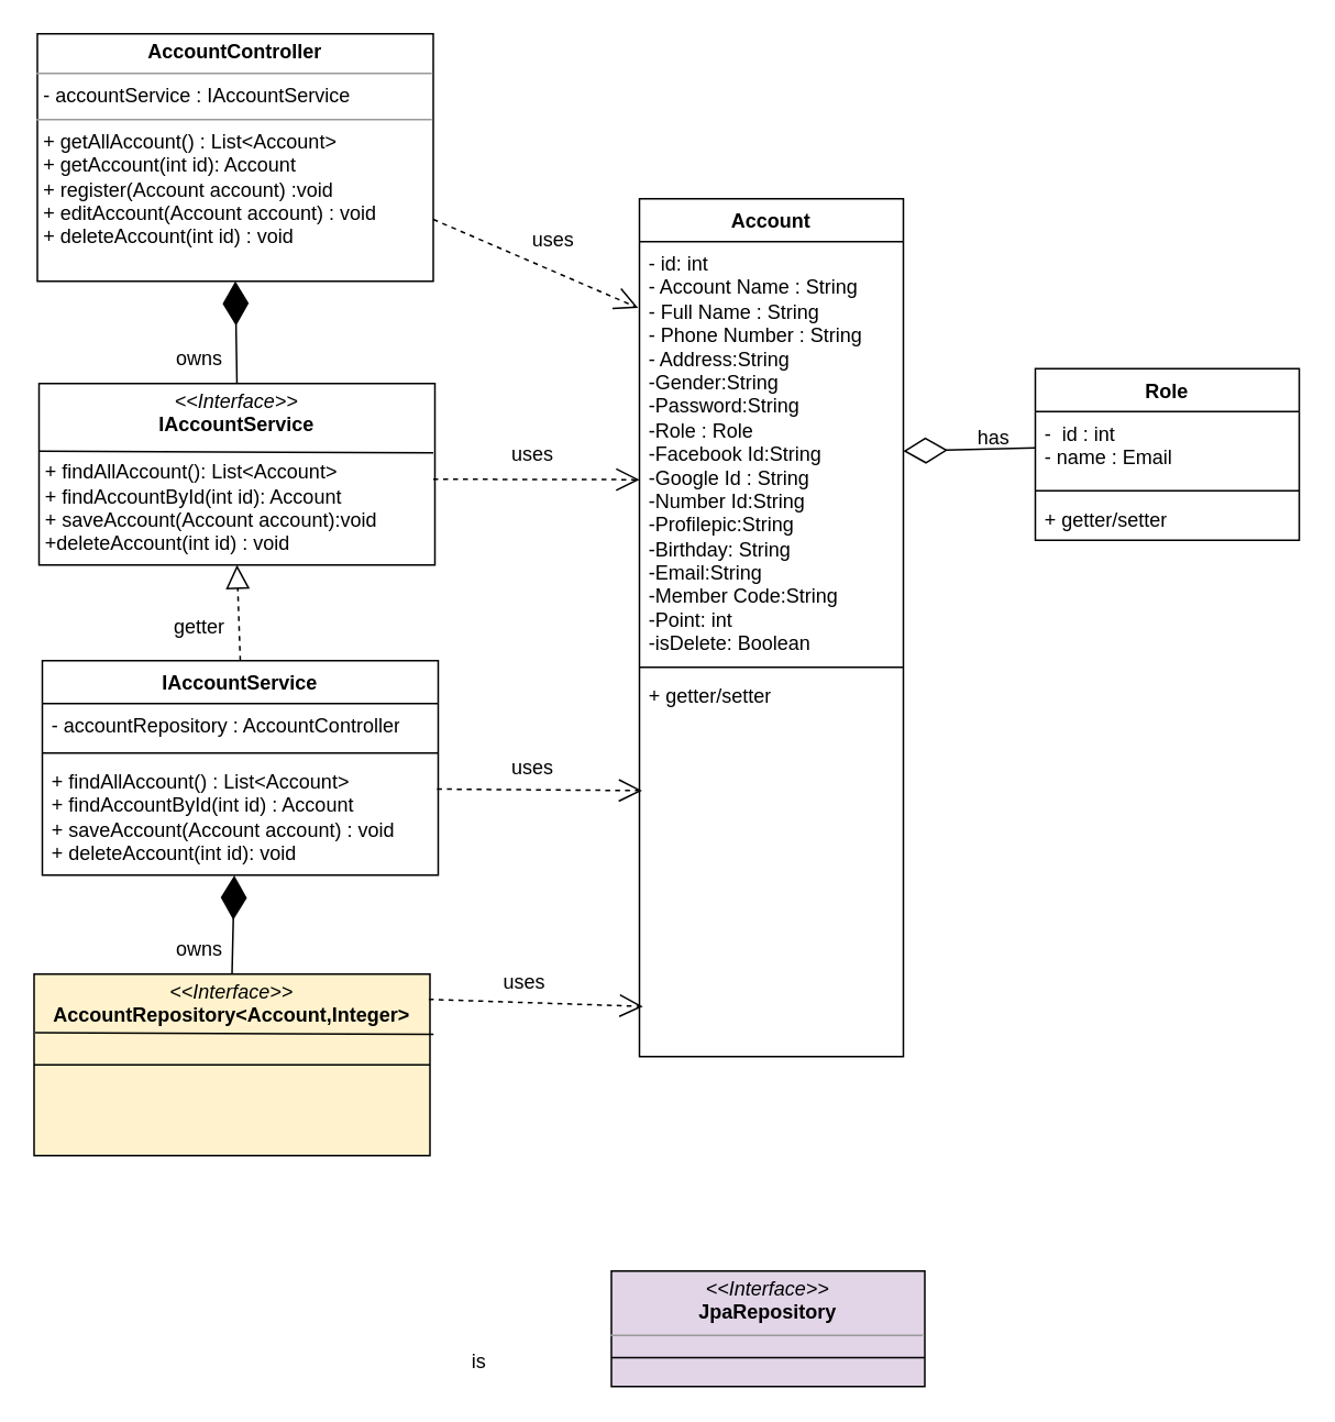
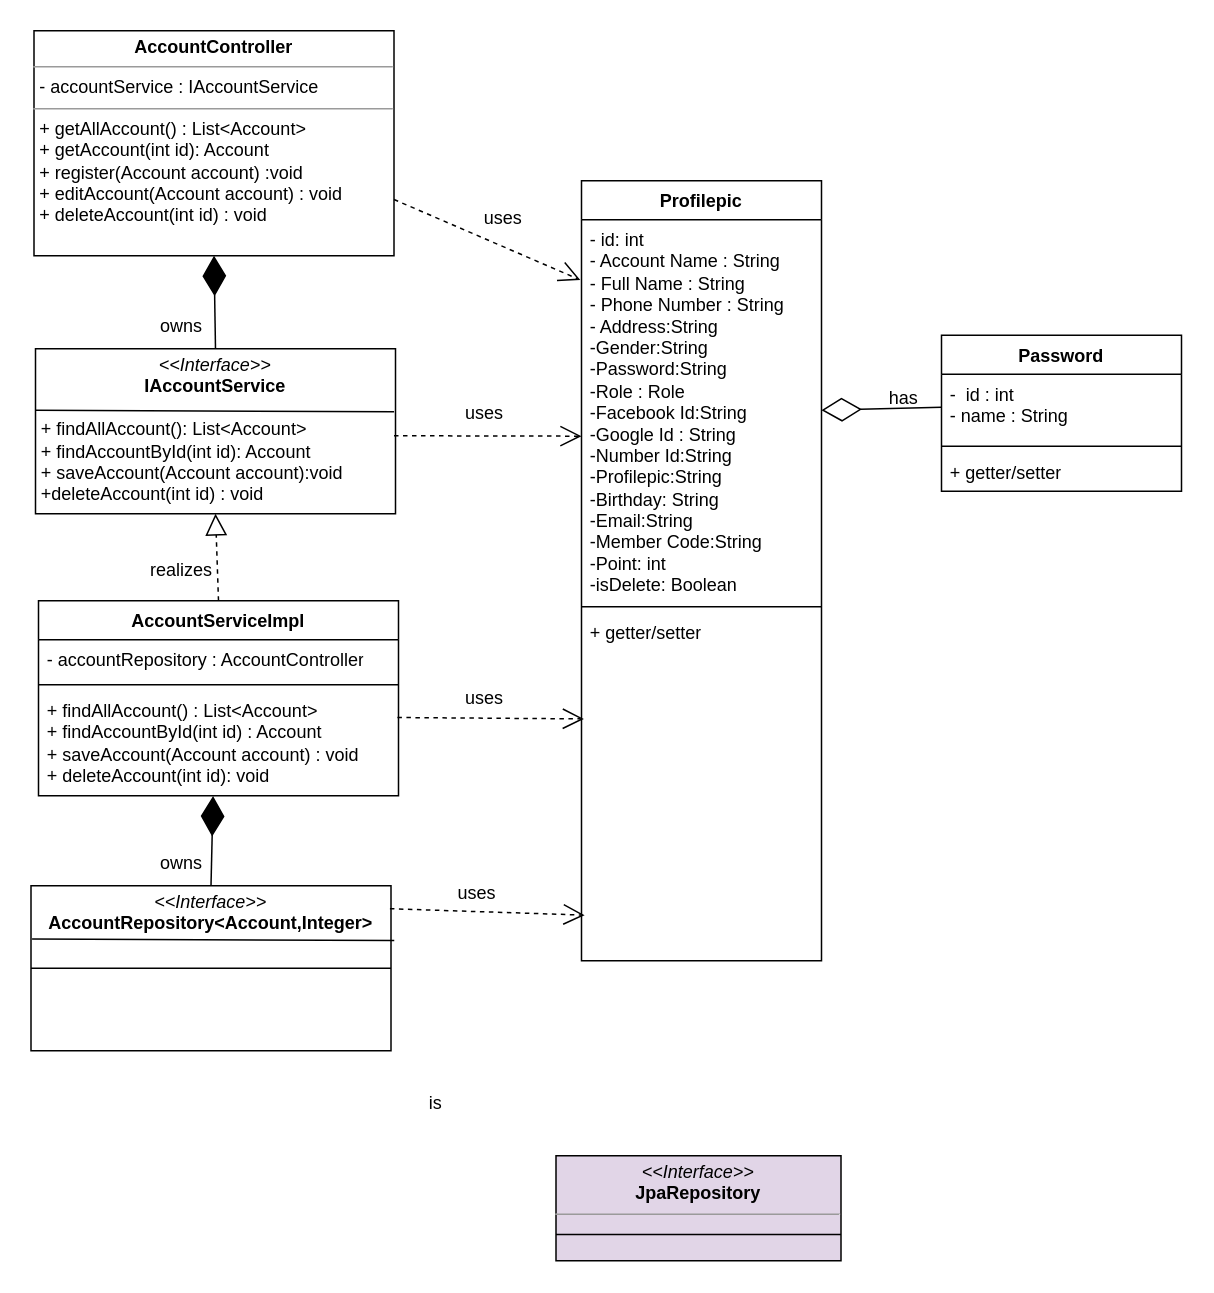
  <mxCell id="0" />
  <mxCell id="1" parent="0" />
- <mxCell id="2" value="Account" style="swimlane;fontStyle=1;align=center;verticalAlign=top;childLayout=stackLayout;horizontal=1;startSize=26;horizontalStack=0;resizeParent=1;resizeParentMax=0;resizeLast=0;collapsible=1;marginBottom=0;whiteSpace=wrap;html=1;" parent="1" vertex="1"><mxGeometry x="387" y="120" width="160" height="520" as="geometry"><mxRectangle x="405" y="3410" width="90" height="30" as="alternateBounds" /></mxGeometry></mxCell>
+ <mxCell id="2" value="Profilepic" style="swimlane;fontStyle=1;align=center;verticalAlign=top;childLayout=stackLayout;horizontal=1;startSize=26;horizontalStack=0;resizeParent=1;resizeParentMax=0;resizeLast=0;collapsible=1;marginBottom=0;whiteSpace=wrap;html=1;" parent="1" vertex="1"><mxGeometry x="387" y="120" width="160" height="520" as="geometry"><mxRectangle x="405" y="3410" width="90" height="30" as="alternateBounds" /></mxGeometry></mxCell>
  <mxCell id="3" value="- id: int&lt;br&gt;- Account Name : String&lt;br&gt;- Full Name : String&lt;br&gt;- Phone Number : String&amp;nbsp;&lt;br&gt;- Address:String&lt;br&gt;-Gender:String&lt;br&gt;-Password:String&lt;br&gt;-Role : Role&lt;br&gt;-Facebook Id:String&lt;br&gt;-Google Id : String&lt;br&gt;-Number Id:String&lt;br&gt;-Profilepic:String&lt;br&gt;-Birthday: String&lt;br&gt;-Email:String&lt;br&gt;-Member Code:String&lt;br&gt;-Point: int&lt;br&gt;-isDelete: Boolean&lt;div&gt;&lt;br&gt;&lt;/div&gt;" style="text;strokeColor=none;fillColor=none;align=left;verticalAlign=top;spacingLeft=4;spacingRight=4;overflow=hidden;rotatable=0;points=[[0,0.5],[1,0.5]];portConstraint=eastwest;whiteSpace=wrap;html=1;" parent="2" vertex="1"><mxGeometry y="26" width="160" height="254" as="geometry" /></mxCell>
  <mxCell id="4" value="" style="line;strokeWidth=1;fillColor=none;align=left;verticalAlign=middle;spacingTop=-1;spacingLeft=3;spacingRight=3;rotatable=0;labelPosition=right;points=[];portConstraint=eastwest;strokeColor=inherit;" parent="2" vertex="1"><mxGeometry y="280" width="160" height="8" as="geometry" /></mxCell>
  <mxCell id="5" value="+ getter/setter" style="text;strokeColor=none;fillColor=none;align=left;verticalAlign=top;spacingLeft=4;spacingRight=4;overflow=hidden;rotatable=0;points=[[0,0.5],[1,0.5]];portConstraint=eastwest;whiteSpace=wrap;html=1;" parent="2" vertex="1"><mxGeometry y="288" width="160" height="232" as="geometry" /></mxCell>
  <mxCell id="6" value="&lt;p style=&quot;margin:0px;margin-top:4px;text-align:center;&quot;&gt;&lt;i&gt;&amp;lt;&amp;lt;Interface&amp;gt;&amp;gt;&lt;b&gt;&lt;br&gt;&lt;/b&gt;&lt;/i&gt;&lt;b&gt;IAccountService&lt;/b&gt;&lt;/p&gt;&lt;p style=&quot;margin:0px;margin-left:4px;&quot;&gt;&lt;br&gt;&lt;/p&gt;&lt;p style=&quot;margin:0px;margin-left:4px;&quot;&gt;+ findAllAccount(): List&amp;lt;Account&amp;gt;&lt;br&gt;+ findAccountById(int id): Account&lt;br&gt;+ saveAccount(Account account):void&lt;br&gt;+deleteAccount(int id) : void&lt;/p&gt;&lt;p style=&quot;margin:0px;margin-left:4px;&quot;&gt;&lt;br&gt;&lt;/p&gt;" style="verticalAlign=top;align=left;overflow=fill;fontSize=12;fontFamily=Helvetica;html=1;whiteSpace=wrap;" parent="1" vertex="1"><mxGeometry x="23" y="232" width="240" height="110" as="geometry" /></mxCell>
  <mxCell id="7" value="&lt;p style=&quot;margin:0px;margin-top:4px;text-align:center;&quot;&gt;&lt;b&gt;AccountController&lt;/b&gt;&lt;/p&gt;&lt;hr size=&quot;1&quot;&gt;&lt;p style=&quot;margin:0px;margin-left:4px;&quot;&gt;- accountService : IAccountService&lt;/p&gt;&lt;hr size=&quot;1&quot;&gt;&lt;p style=&quot;margin:0px;margin-left:4px;&quot;&gt;+ getAllAccount() : List&amp;lt;Account&amp;gt;&lt;br&gt;+ getAccount(int id): Account&lt;br&gt;+ register(Account account) :void&lt;br&gt;+ editAccount(Account account) : void&lt;br&gt;+ deleteAccount(int id) : void&lt;br&gt;&lt;br&gt;&lt;/p&gt;" style="verticalAlign=top;align=left;overflow=fill;fontSize=12;fontFamily=Helvetica;html=1;whiteSpace=wrap;" parent="1" vertex="1"><mxGeometry x="22" y="20" width="240" height="150" as="geometry" /></mxCell>
  <mxCell id="8" style="edgeStyle=orthogonalEdgeStyle;rounded=0;orthogonalLoop=1;jettySize=auto;html=1;exitX=0.5;exitY=1;exitDx=0;exitDy=0;" parent="1" source="7" target="7" edge="1"><mxGeometry relative="1" as="geometry" /></mxCell>
  <mxCell id="9" value="" style="endArrow=diamondThin;endFill=1;endSize=24;html=1;rounded=0;exitX=0.5;exitY=0;exitDx=0;exitDy=0;entryX=0.5;entryY=1;entryDx=0;entryDy=0;" parent="1" source="6" target="7" edge="1"><mxGeometry width="160" relative="1" as="geometry"><mxPoint x="142" y="230" as="sourcePoint" /><mxPoint x="302" y="230" as="targetPoint" /></mxGeometry></mxCell>
  <mxCell id="10" value="owns" style="text;html=1;align=center;verticalAlign=middle;resizable=0;points=[];autosize=1;strokeColor=none;fillColor=none;" parent="1" vertex="1"><mxGeometry x="95" y="202" width="50" height="30" as="geometry" /></mxCell>
- <mxCell id="11" value="IAccountService" style="swimlane;fontStyle=1;align=center;verticalAlign=top;childLayout=stackLayout;horizontal=1;startSize=26;horizontalStack=0;resizeParent=1;resizeParentMax=0;resizeLast=0;collapsible=1;marginBottom=0;whiteSpace=wrap;html=1;" parent="1" vertex="1"><mxGeometry x="25" y="400" width="240" height="130" as="geometry"><mxRectangle x="40" y="3760" width="100" height="30" as="alternateBounds" /></mxGeometry></mxCell>
+ <mxCell id="11" value="AccountServiceImpl" style="swimlane;fontStyle=1;align=center;verticalAlign=top;childLayout=stackLayout;horizontal=1;startSize=26;horizontalStack=0;resizeParent=1;resizeParentMax=0;resizeLast=0;collapsible=1;marginBottom=0;whiteSpace=wrap;html=1;" parent="1" vertex="1"><mxGeometry x="25" y="400" width="240" height="130" as="geometry"><mxRectangle x="40" y="3760" width="100" height="30" as="alternateBounds" /></mxGeometry></mxCell>
  <mxCell id="12" value="- accountRepository : AccountController" style="text;strokeColor=none;fillColor=none;align=left;verticalAlign=top;spacingLeft=4;spacingRight=4;overflow=hidden;rotatable=0;points=[[0,0.5],[1,0.5]];portConstraint=eastwest;whiteSpace=wrap;html=1;" parent="11" vertex="1"><mxGeometry y="26" width="240" height="26" as="geometry" /></mxCell>
  <mxCell id="13" value="" style="line;strokeWidth=1;fillColor=none;align=left;verticalAlign=middle;spacingTop=-1;spacingLeft=3;spacingRight=3;rotatable=0;labelPosition=right;points=[];portConstraint=eastwest;strokeColor=inherit;" parent="11" vertex="1"><mxGeometry y="52" width="240" height="8" as="geometry" /></mxCell>
  <mxCell id="14" value="+ findAllAccount() : List&amp;lt;Account&amp;gt;&lt;br&gt;+ findAccountById(int id) : Account&lt;br&gt;+ saveAccount(Account account) : void&lt;br&gt;+ deleteAccount(int id): void" style="text;strokeColor=none;fillColor=none;align=left;verticalAlign=top;spacingLeft=4;spacingRight=4;overflow=hidden;rotatable=0;points=[[0,0.5],[1,0.5]];portConstraint=eastwest;whiteSpace=wrap;html=1;" parent="11" vertex="1"><mxGeometry y="60" width="240" height="70" as="geometry" /></mxCell>
- <mxCell id="15" value="getter" style="text;html=1;align=center;verticalAlign=middle;resizable=0;points=[];autosize=1;strokeColor=none;fillColor=none;" parent="1" vertex="1"><mxGeometry x="90" y="365" width="60" height="30" as="geometry" /></mxCell>
+ <mxCell id="15" value="realizes" style="text;html=1;align=center;verticalAlign=middle;resizable=0;points=[];autosize=1;strokeColor=none;fillColor=none;" parent="1" vertex="1"><mxGeometry x="90" y="365" width="60" height="30" as="geometry" /></mxCell>
  <mxCell id="16" value="" style="endArrow=open;endSize=12;dashed=1;html=1;rounded=0;entryX=0;entryY=0.568;entryDx=0;entryDy=0;entryPerimeter=0;" parent="1" target="3" edge="1"><mxGeometry width="160" relative="1" as="geometry"><mxPoint x="262" y="290" as="sourcePoint" /><mxPoint x="342" y="290" as="targetPoint" /></mxGeometry></mxCell>
  <mxCell id="17" value="uses" style="text;html=1;align=center;verticalAlign=middle;resizable=0;points=[];autosize=1;strokeColor=none;fillColor=none;" parent="1" vertex="1"><mxGeometry x="297" y="260" width="50" height="30" as="geometry" /></mxCell>
  <mxCell id="18" value="" style="endArrow=open;endSize=12;dashed=1;html=1;rounded=0;exitX=0.997;exitY=0.255;exitDx=0;exitDy=0;exitPerimeter=0;entryX=0.01;entryY=0.305;entryDx=0;entryDy=0;entryPerimeter=0;" parent="1" source="14" target="5" edge="1"><mxGeometry width="160" relative="1" as="geometry"><mxPoint x="267" y="490" as="sourcePoint" /><mxPoint x="392" y="488" as="targetPoint" /></mxGeometry></mxCell>
- <mxCell id="19" value="&lt;p style=&quot;margin:0px;margin-top:4px;text-align:center;&quot;&gt;&lt;i&gt;&amp;lt;&amp;lt;Interface&amp;gt;&amp;gt;&lt;b&gt;&lt;br&gt;&lt;/b&gt;&lt;/i&gt;&lt;b&gt;AccountRepository&amp;lt;Account,Integer&amp;gt;&lt;/b&gt;&lt;/p&gt;&lt;p style=&quot;margin:0px;margin-left:4px;&quot;&gt;&lt;br&gt;&lt;/p&gt;" style="verticalAlign=top;align=left;overflow=fill;fontSize=12;fontFamily=Helvetica;html=1;whiteSpace=wrap;fillColor=#fff2cc;" parent="1" vertex="1"><mxGeometry x="20" y="590" width="240" height="110" as="geometry" /></mxCell>
+ <mxCell id="19" value="&lt;p style=&quot;margin:0px;margin-top:4px;text-align:center;&quot;&gt;&lt;i&gt;&amp;lt;&amp;lt;Interface&amp;gt;&amp;gt;&lt;b&gt;&lt;br&gt;&lt;/b&gt;&lt;/i&gt;&lt;b&gt;AccountRepository&amp;lt;Account,Integer&amp;gt;&lt;/b&gt;&lt;/p&gt;&lt;p style=&quot;margin:0px;margin-left:4px;&quot;&gt;&lt;br&gt;&lt;/p&gt;" style="verticalAlign=top;align=left;overflow=fill;fontSize=12;fontFamily=Helvetica;html=1;whiteSpace=wrap;" parent="1" vertex="1"><mxGeometry x="20" y="590" width="240" height="110" as="geometry" /></mxCell>
  <mxCell id="20" value="" style="endArrow=none;html=1;rounded=0;exitX=0.003;exitY=0.322;exitDx=0;exitDy=0;exitPerimeter=0;entryX=1.009;entryY=0.332;entryDx=0;entryDy=0;entryPerimeter=0;" parent="1" source="19" target="19" edge="1"><mxGeometry width="50" height="50" relative="1" as="geometry"><mxPoint x="120" y="630" as="sourcePoint" /><mxPoint x="170" y="580" as="targetPoint" /></mxGeometry></mxCell>
  <mxCell id="21" value="" style="endArrow=diamondThin;endFill=1;endSize=24;html=1;rounded=0;exitX=0.5;exitY=0;exitDx=0;exitDy=0;entryX=0.485;entryY=1.003;entryDx=0;entryDy=0;entryPerimeter=0;" parent="1" source="19" target="14" edge="1"><mxGeometry width="160" relative="1" as="geometry"><mxPoint x="200" y="559" as="sourcePoint" /><mxPoint x="360" y="559" as="targetPoint" /></mxGeometry></mxCell>
  <mxCell id="22" value="owns" style="text;html=1;align=center;verticalAlign=middle;resizable=0;points=[];autosize=1;strokeColor=none;fillColor=none;" parent="1" vertex="1"><mxGeometry x="95" y="560" width="50" height="30" as="geometry" /></mxCell>
  <mxCell id="23" value="" style="endArrow=open;endSize=12;dashed=1;html=1;rounded=0;exitX=0.997;exitY=0.139;exitDx=0;exitDy=0;exitPerimeter=0;entryX=0.013;entryY=0.869;entryDx=0;entryDy=0;entryPerimeter=0;" parent="1" source="19" target="5" edge="1"><mxGeometry width="160" relative="1" as="geometry"><mxPoint x="275" y="610" as="sourcePoint" /><mxPoint x="435" y="610" as="targetPoint" /></mxGeometry></mxCell>
  <mxCell id="24" value="&lt;p style=&quot;margin:0px;margin-top:4px;text-align:center;&quot;&gt;&lt;i&gt;&amp;lt;&amp;lt;Interface&amp;gt;&amp;gt;&lt;/i&gt;&lt;br&gt;&lt;b&gt;JpaRepository&lt;/b&gt;&lt;/p&gt;&lt;hr size=&quot;1&quot;&gt;&lt;p style=&quot;margin:0px;margin-left:4px;&quot;&gt;&lt;br&gt;&lt;/p&gt;&lt;p style=&quot;margin:0px;margin-left:4px;&quot;&gt;&lt;br&gt;&lt;/p&gt;" style="verticalAlign=top;align=left;overflow=fill;fontSize=12;fontFamily=Helvetica;html=1;whiteSpace=wrap;fillColor=#e1d5e7;" parent="1" vertex="1"><mxGeometry x="370" y="770" width="190" height="70" as="geometry" /></mxCell>
- <mxCell id="25" value="is" style="text;html=1;align=center;verticalAlign=middle;whiteSpace=wrap;rounded=0;" parent="1" vertex="1"><mxGeometry x="260" y="810" width="60" height="30" as="geometry" /></mxCell>
- <mxCell id="26" value="Role" style="swimlane;fontStyle=1;align=center;verticalAlign=top;childLayout=stackLayout;horizontal=1;startSize=26;horizontalStack=0;resizeParent=1;resizeParentMax=0;resizeLast=0;collapsible=1;marginBottom=0;whiteSpace=wrap;html=1;" parent="1" vertex="1"><mxGeometry x="627" y="223" width="160" height="104" as="geometry" /></mxCell>
- <mxCell id="27" value="-&amp;nbsp; id : int&amp;nbsp;&lt;br&gt;- name : Email" style="text;strokeColor=none;fillColor=none;align=left;verticalAlign=top;spacingLeft=4;spacingRight=4;overflow=hidden;rotatable=0;points=[[0,0.5],[1,0.5]];portConstraint=eastwest;whiteSpace=wrap;html=1;" parent="26" vertex="1"><mxGeometry y="26" width="160" height="44" as="geometry" /></mxCell>
+ <mxCell id="25" value="is" style="text;html=1;align=center;verticalAlign=middle;whiteSpace=wrap;rounded=0;" parent="1" vertex="1"><mxGeometry x="260" y="720" width="60" height="30" as="geometry" /></mxCell>
+ <mxCell id="26" value="Password" style="swimlane;fontStyle=1;align=center;verticalAlign=top;childLayout=stackLayout;horizontal=1;startSize=26;horizontalStack=0;resizeParent=1;resizeParentMax=0;resizeLast=0;collapsible=1;marginBottom=0;whiteSpace=wrap;html=1;" parent="1" vertex="1"><mxGeometry x="627" y="223" width="160" height="104" as="geometry" /></mxCell>
+ <mxCell id="27" value="-&amp;nbsp; id : int&amp;nbsp;&lt;br&gt;- name : String" style="text;strokeColor=none;fillColor=none;align=left;verticalAlign=top;spacingLeft=4;spacingRight=4;overflow=hidden;rotatable=0;points=[[0,0.5],[1,0.5]];portConstraint=eastwest;whiteSpace=wrap;html=1;" parent="26" vertex="1"><mxGeometry y="26" width="160" height="44" as="geometry" /></mxCell>
  <mxCell id="28" value="" style="line;strokeWidth=1;fillColor=none;align=left;verticalAlign=middle;spacingTop=-1;spacingLeft=3;spacingRight=3;rotatable=0;labelPosition=right;points=[];portConstraint=eastwest;strokeColor=inherit;" parent="26" vertex="1"><mxGeometry y="70" width="160" height="8" as="geometry" /></mxCell>
  <mxCell id="29" value="+ getter/setter" style="text;strokeColor=none;fillColor=none;align=left;verticalAlign=top;spacingLeft=4;spacingRight=4;overflow=hidden;rotatable=0;points=[[0,0.5],[1,0.5]];portConstraint=eastwest;whiteSpace=wrap;html=1;" parent="26" vertex="1"><mxGeometry y="78" width="160" height="26" as="geometry" /></mxCell>
  <mxCell id="30" value="" style="endArrow=diamondThin;endFill=0;endSize=24;html=1;rounded=0;exitX=0;exitY=0.5;exitDx=0;exitDy=0;entryX=1;entryY=0.5;entryDx=0;entryDy=0;" parent="1" source="27" target="3" edge="1"><mxGeometry width="160" relative="1" as="geometry"><mxPoint x="610" y="440" as="sourcePoint" /><mxPoint x="770" y="440" as="targetPoint" /></mxGeometry></mxCell>
  <mxCell id="31" value="has" style="text;html=1;align=center;verticalAlign=middle;whiteSpace=wrap;rounded=0;" parent="1" vertex="1"><mxGeometry x="572" y="250" width="60" height="30" as="geometry" /></mxCell>
  <mxCell id="32" value="" style="endArrow=block;dashed=1;endFill=0;endSize=12;html=1;rounded=0;exitX=0.5;exitY=0;exitDx=0;exitDy=0;entryX=0.5;entryY=1;entryDx=0;entryDy=0;" parent="1" source="11" target="6" edge="1"><mxGeometry width="160" relative="1" as="geometry"><mxPoint x="212" y="370" as="sourcePoint" /><mxPoint x="372" y="370" as="targetPoint" /></mxGeometry></mxCell>
  <mxCell id="33" value="" style="endArrow=open;endSize=12;dashed=1;html=1;rounded=0;entryX=-0.005;entryY=0.158;entryDx=0;entryDy=0;entryPerimeter=0;exitX=1;exitY=0.75;exitDx=0;exitDy=0;" parent="1" source="7" target="3" edge="1"><mxGeometry width="160" relative="1" as="geometry"><mxPoint x="287" y="80" as="sourcePoint" /><mxPoint x="412" y="80" as="targetPoint" /></mxGeometry></mxCell>
  <mxCell id="34" value="uses" style="text;strokeColor=none;align=center;fillColor=none;html=1;verticalAlign=middle;whiteSpace=wrap;rounded=0;" parent="1" vertex="1"><mxGeometry x="305" y="130" width="60" height="30" as="geometry" /></mxCell>
  <mxCell id="35" value="uses" style="text;html=1;align=center;verticalAlign=middle;resizable=0;points=[];autosize=1;strokeColor=none;fillColor=none;" vertex="1" parent="1"><mxGeometry x="297" y="450" width="50" height="30" as="geometry" /></mxCell>
  <mxCell id="36" value="uses" style="text;html=1;align=center;verticalAlign=middle;resizable=0;points=[];autosize=1;strokeColor=none;fillColor=none;" vertex="1" parent="1"><mxGeometry x="292" y="580" width="50" height="30" as="geometry" /></mxCell>
  <mxCell id="37" value="" style="endArrow=none;html=1;rounded=0;entryX=0.996;entryY=0.382;entryDx=0;entryDy=0;entryPerimeter=0;exitX=0;exitY=0.373;exitDx=0;exitDy=0;exitPerimeter=0;" edge="1" parent="1" source="6" target="6"><mxGeometry width="50" height="50" relative="1" as="geometry"><mxPoint x="165" y="382" as="sourcePoint" /><mxPoint x="305" y="342" as="targetPoint" /></mxGeometry></mxCell>
  <mxCell id="38" value="" style="endArrow=none;html=1;rounded=0;entryX=1;entryY=0.5;entryDx=0;entryDy=0;exitX=0;exitY=0.5;exitDx=0;exitDy=0;" edge="1" parent="1" source="19" target="19"><mxGeometry width="50" height="50" relative="1" as="geometry"><mxPoint x="90" y="670" as="sourcePoint" /><mxPoint x="140" y="620" as="targetPoint" /></mxGeometry></mxCell>
  <mxCell id="39" value="" style="endArrow=none;html=1;rounded=0;entryX=1;entryY=0.75;entryDx=0;entryDy=0;exitX=0;exitY=0.75;exitDx=0;exitDy=0;" edge="1" parent="1" source="24" target="24"><mxGeometry width="50" height="50" relative="1" as="geometry"><mxPoint x="452" y="860" as="sourcePoint" /><mxPoint x="502" y="810" as="targetPoint" /></mxGeometry></mxCell>
